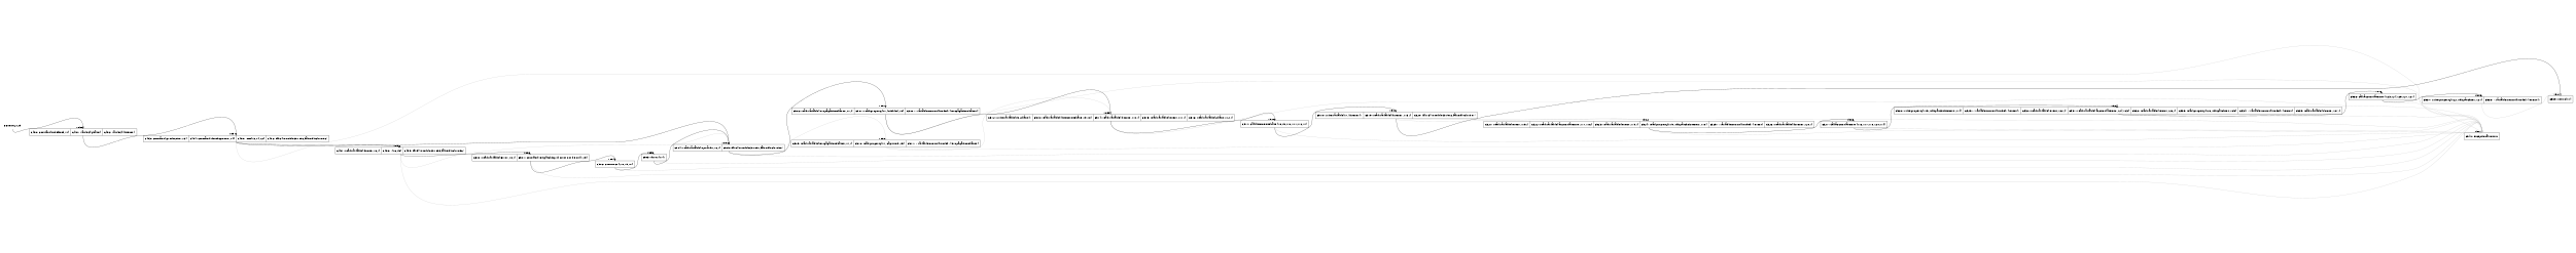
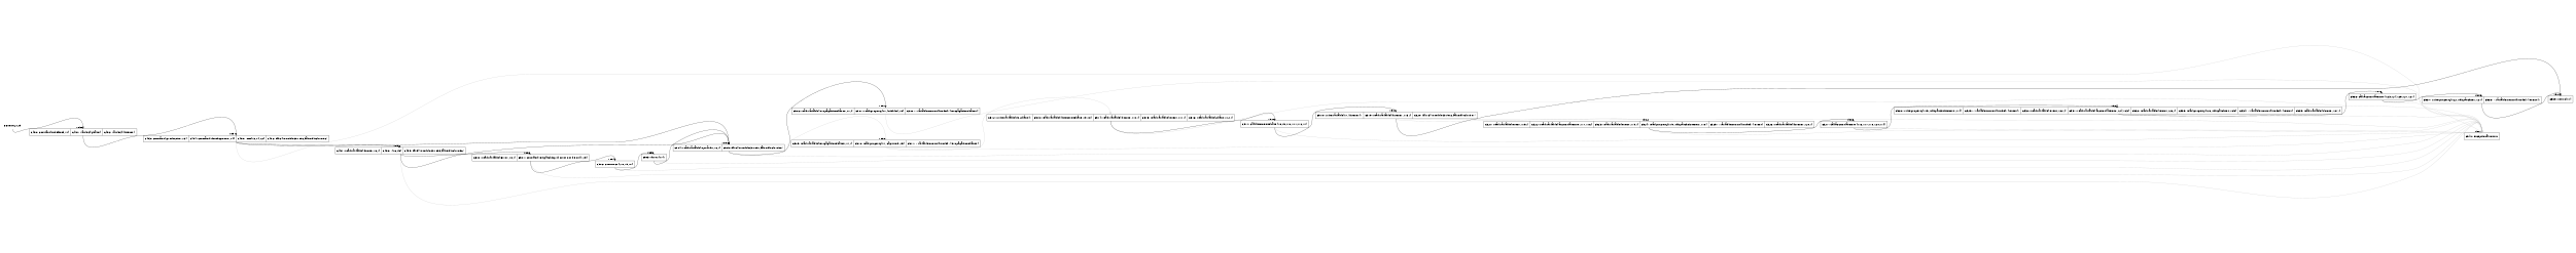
  digraph {
    rankdir=LR
    node [shape=record]
    edge [headport=n tailport=s]
    BB_entry129 [shape=none]
    n2 [label="{6490: constant[undefined,v1]|6491: vardecl['phase']|6492: vardecl['listener']}"]
    n3 [label="{6493: constant[\"production\",v3]|6494: constant[\"development\",v4]|6495: !==[v3,v4,v2]|6496: if[v2](true-block:1892,false-block:1896)}"]
    n4 [label="{6497: read-variable['domID',v6,-]|6498: ![v6,v5]|6499: if[v5](true-block:1893,false-block:1896)}"]
    n5 [label="{6504: read-variable['upwards',v6,-]|6505: if[v6](true-block:1897,false-block:1898)}"]
    n6 [label="{6540: exceptional-return}"]
    n7 [label="{6500: read-variable['Error',v8,-]|6501: constant[\"Dispatching id must not be null\",v9]}"]
    n8 [label="{6506: read-variable['PropagationPhases',v7,-]|6507: read-property[v7,'bubbled',v5]|6508: \<variable-non-null-undef\>['PropagationPhases']}"]
    n9 [label="{6509: read-variable['PropagationPhases',v7,-]|6510: read-property[v7,'captured',v5]|6511: \<variable-non-null-undef\>['PropagationPhases']}"]
    n10 [label="{6502: construct [-,v8,v9,v7]}"]
    n11 [label="{6512: write-variable[v5,'phase']*|6513: read-variable['listenerAtPhase',v9,v8]|6514: read-variable['domID',v10,-]|6515: read-variable['event',v11,-]|6516: read-variable['phase',v12,-]}"]
    n12 [label="{6503: throw[v7]*}"]
    n13 [label="{6517: call-listenerAtPhase [v8,v9,v10,v11,v12,v7]}"]
    n14 [label="{6518: write-variable[v7,'listener']*|6519: read-variable['listener',v13,-]|6520: if[v13](true-block:1902,false-block:1907)}"]
    n15 [label="{6521: read-variable['event',v15,-]|6522: read-variable['accumulateInto',v17,v16]|6523: read-variable['event',v19,-]|6524: read-property[v19,'_dispatchListeners',v18]|6525: \<variable-non-null-undef\>['event']|6526: read-variable['listener',v20,-]}"]
    n16 [label="{6539: return[v1]}"]
    n17 [label="{6527: call-accumulateInto [v16,v17,v18,v20,v14]}"]
    n18 [label="{6528: write-property[v15,'_dispatchListeners',v14]|6529: \<variable-non-null-undef\>['event']*|6530: read-variable['event',v22,-]|6531: read-variable['accumulateInto',v24,v23]|6532: read-variable['event',v26,-]|6533: read-property[v26,'_dispatchIDs',v25]|6534: \<variable-non-null-undef\>['event']|6535: read-variable['domID',v27,-]}"]
    n19 [label="{6536: call-accumulateInto [v23,v24,v25,v27,v21]}"]
    n20 [label="{6537: write-property[v22,'_dispatchIDs',v21]|6538: \<variable-non-null-undef\>['event']*}"]
    BB_entry129 -> n2 [headlabel="    1890"]
    n2 -> n3 [headlabel="      1891"]
    n3 -> n4 [headlabel="      1892"]
    n3 -> n5 [headlabel="      1896"]
    n3 -> n6 [color=gray headlabel="      1908"]
-   n4 -> n5 [color=gray]
+   n4 -> n5
    n4 -> n6 [color=gray]
    n4 -> n7 [headlabel="      1893"]
    n5 -> n6 [color=gray]
    n5 -> n8 [headlabel="      1897"]
    n5 -> n9 [color=gray headlabel="      1898"]
    n7 -> n6 [color=gray]
    n7 -> n10 [headlabel="      1894"]
    n8 -> n6 [color=gray]
-   n8 -> n11 [headlabel="      1899"]
    n9 -> n6 [color=gray]
    n9 -> n11 [color=gray]
    n10 -> n6 [color=gray]
    n10 -> n12 [headlabel="      1895"]
    n11 -> n6 [color=gray]
    n11 -> n13 [headlabel="      1900"]
    n12 -> n5
    n12 -> n6 [color=gray]
    n13 -> n6 [color=gray]
    n13 -> n14 [headlabel="      1901"]
    n14 -> n6 [color=gray]
    n14 -> n15 [color=gray headlabel="      1902"]
    n14 -> n16 [headlabel="      1907"]
    n15 -> n6 [color=gray]
    n15 -> n17 [headlabel="      1903"]
    n17 -> n6 [color=gray]
    n17 -> n18 [headlabel="      1904"]
    n18 -> n6 [color=gray]
    n18 -> n19 [headlabel="      1905"]
    n19 -> n6 [color=gray]
    n19 -> n20 [headlabel="      1906"]
-   n20 -> n16 [color=gray]
+   n20 -> n16
  }
